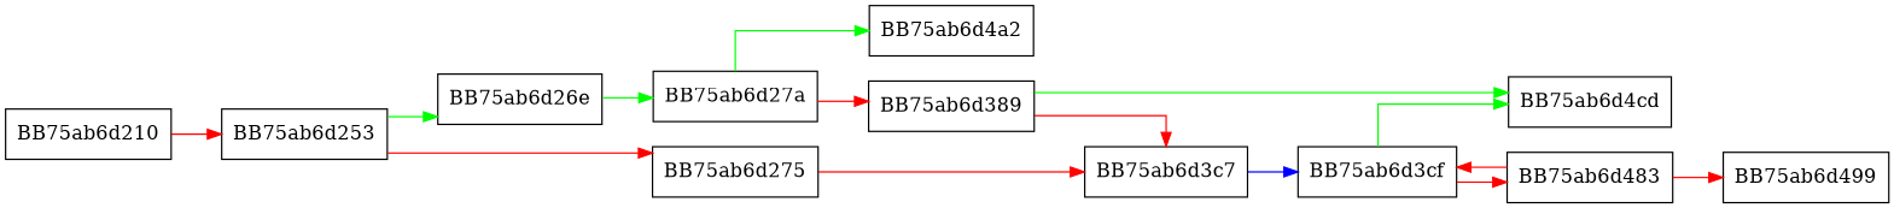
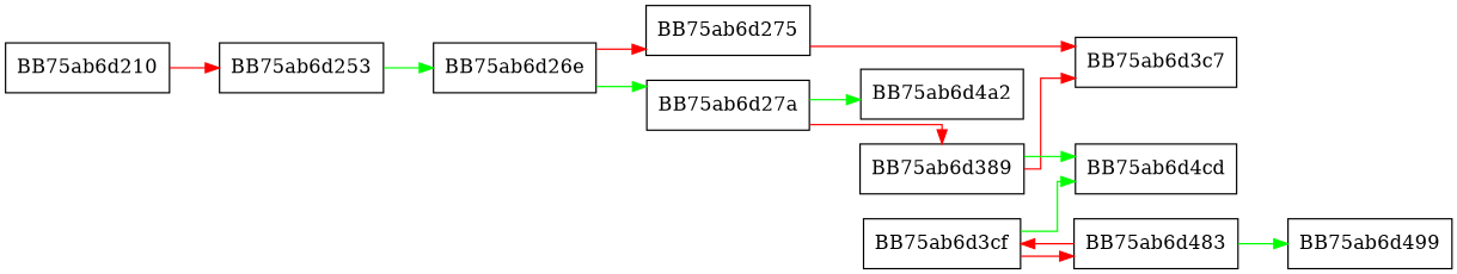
  digraph {
    rankdir=LR
    splines=ortho
    node [shape=box]
    edge [color=red]
    BB75ab6d210
    BB75ab6d253
    BB75ab6d26e
    BB75ab6d27a
    BB75ab6d275
    BB75ab6d4a2
    BB75ab6d389
    BB75ab6d3c7
    BB75ab6d4cd
    BB75ab6d3cf
    BB75ab6d483
    BB75ab6d499
    BB75ab6d210 -> BB75ab6d253
    BB75ab6d253 -> BB75ab6d26e [color=green]
    BB75ab6d26e -> BB75ab6d27a [color=green]
-   BB75ab6d253 -> BB75ab6d275
+   BB75ab6d26e -> BB75ab6d275
    BB75ab6d27a -> BB75ab6d4a2 [color=green]
    BB75ab6d27a -> BB75ab6d389
    BB75ab6d275 -> BB75ab6d3c7
    BB75ab6d389 -> BB75ab6d3c7
    BB75ab6d389 -> BB75ab6d4cd [color=green]
-   BB75ab6d3c7 -> BB75ab6d3cf [color=blue]
    BB75ab6d3cf -> BB75ab6d4cd [color=green]
    BB75ab6d3cf -> BB75ab6d483
    BB75ab6d483 -> BB75ab6d3cf
-   BB75ab6d483 -> BB75ab6d499
+   BB75ab6d483 -> BB75ab6d499 [color=green]
  }
